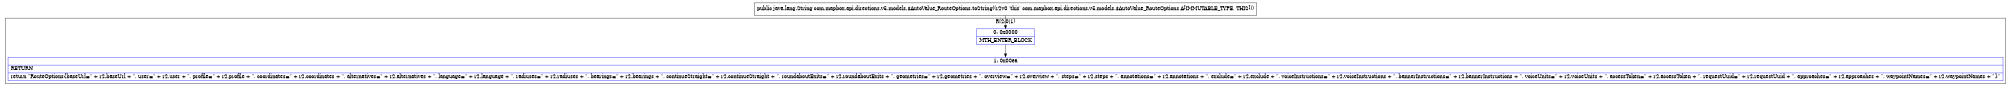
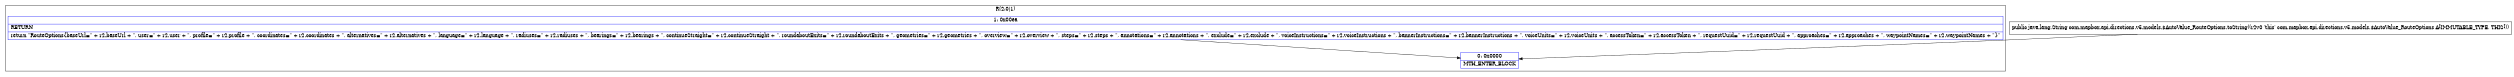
  digraph {
    node [color=blue shape=record]
    n1 [label="{0\:\ 0x0000|MTH_ENTER_BLOCK\l}"]
    n2 [label="{1\:\ 0x00ea|RETURN\l|return \"RouteOptions\{baseUrl=\" + r2.baseUrl + \", user=\" + r2.user + \", profile=\" + r2.profile + \", coordinates=\" + r2.coordinates + \", alternatives=\" + r2.alternatives + \", language=\" + r2.language + \", radiuses=\" + r2.radiuses + \", bearings=\" + r2.bearings + \", continueStraight=\" + r2.continueStraight + \", roundaboutExits=\" + r2.roundaboutExits + \", geometries=\" + r2.geometries + \", overview=\" + r2.overview + \", steps=\" + r2.steps + \", annotations=\" + r2.annotations + \", exclude=\" + r2.exclude + \", voiceInstructions=\" + r2.voiceInstructions + \", bannerInstructions=\" + r2.bannerInstructions + \", voiceUnits=\" + r2.voiceUnits + \", accessToken=\" + r2.accessToken + \", requestUuid=\" + r2.requestUuid + \", approaches=\" + r2.approaches + \", waypointNames=\" + r2.waypointNames + \"\}\"\l}"]
    n3 [label="{public java.lang.String com.mapbox.api.directions.v5.models.$AutoValue_RouteOptions.toString((r2v0 'this' com.mapbox.api.directions.v5.models.$AutoValue_RouteOptions A[IMMUTABLE_TYPE, THIS])) }" color=""]
    subgraph cluster_1 {
      label="R(2:0|1)"
      n1
      n2
    }
-   n1 -> n2
+   n2 -> n1
    n3 -> n1
  }
